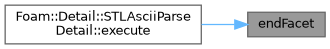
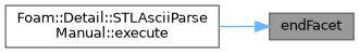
  digraph {
    rankdir=RL
    node [fontname=Helvetica fontsize=10 shape=box style=filled]
    n1 [color=gray40 fillcolor=grey60 fontcolor=black height=0.2 label=endFacet width=0.4]
-   n2 [color=grey40 fillcolor=white height=0.2 label="Foam::Detail::STLAsciiParse\lDetail::execute" width=0.4]
+   n2 [color=grey40 fillcolor=white height=0.2 label="Foam::Detail::STLAsciiParse\lManual::execute" width=0.4]
    n1 -> n2 [color=steelblue1 dir=back fontname=Helvetica fontsize=10 labelfontname=Helvetica labelfontsize=10 style=solid]
  }
